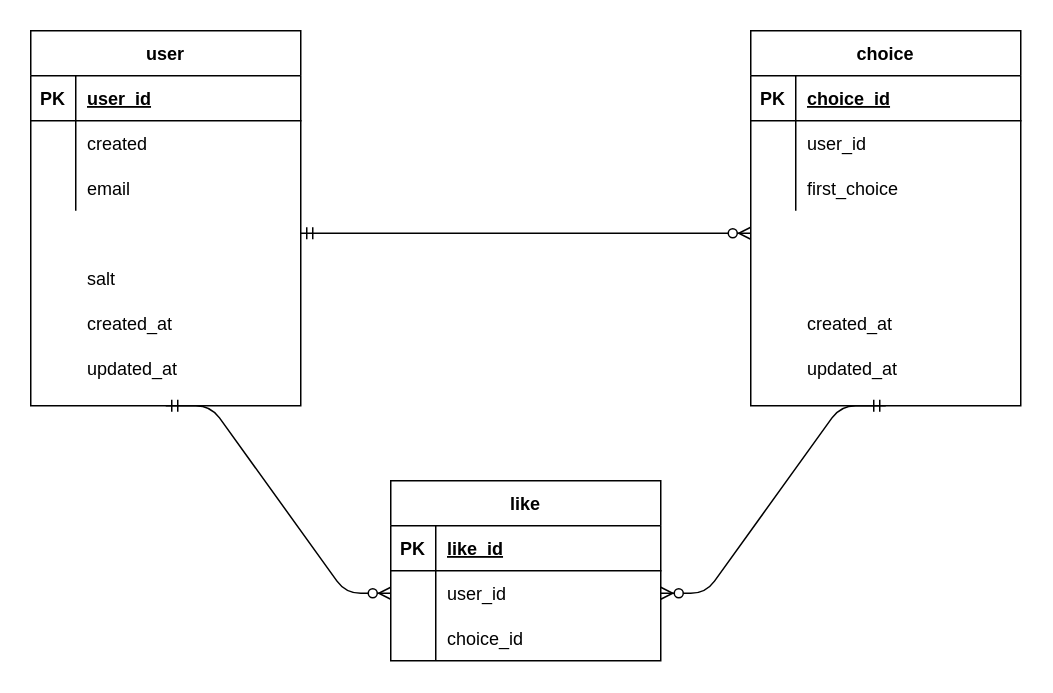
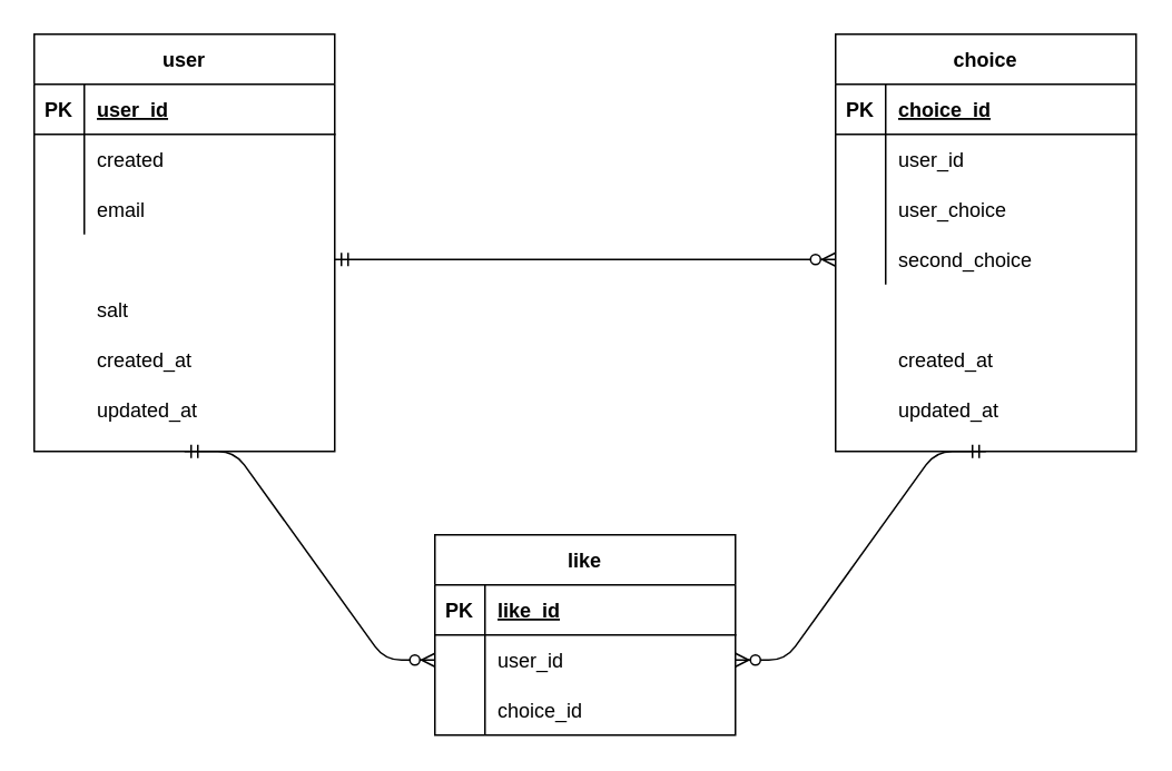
  <mxCell id="0" />
  <mxCell id="1" parent="0" />
  <mxCell id="2" value="user" style="shape=table;startSize=30;container=1;collapsible=1;childLayout=tableLayout;fixedRows=1;rowLines=0;fontStyle=1;align=center;resizeLast=1;" vertex="1" parent="1"><mxGeometry x="20" y="20" width="180" height="250" as="geometry" /></mxCell>
  <mxCell id="3" value="" style="shape=partialRectangle;collapsible=0;dropTarget=0;pointerEvents=0;fillColor=none;top=0;left=0;bottom=1;right=0;points=[[0,0.5],[1,0.5]];portConstraint=eastwest;" vertex="1" parent="2"><mxGeometry y="30" width="180" height="30" as="geometry" /></mxCell>
  <mxCell id="4" value="PK" style="shape=partialRectangle;connectable=0;fillColor=none;top=0;left=0;bottom=0;right=0;fontStyle=1;overflow=hidden;" vertex="1" parent="3"><mxGeometry width="30" height="30" as="geometry" /></mxCell>
  <mxCell id="5" value="user_id" style="shape=partialRectangle;connectable=0;fillColor=none;top=0;left=0;bottom=0;right=0;align=left;spacingLeft=6;fontStyle=5;overflow=hidden;" vertex="1" parent="3"><mxGeometry x="30" width="150" height="30" as="geometry" /></mxCell>
  <mxCell id="6" value="" style="shape=partialRectangle;collapsible=0;dropTarget=0;pointerEvents=0;fillColor=none;top=0;left=0;bottom=0;right=0;points=[[0,0.5],[1,0.5]];portConstraint=eastwest;" vertex="1" parent="2"><mxGeometry y="60" width="180" height="30" as="geometry" /></mxCell>
  <mxCell id="7" value="" style="shape=partialRectangle;connectable=0;fillColor=none;top=0;left=0;bottom=0;right=0;editable=1;overflow=hidden;" vertex="1" parent="6"><mxGeometry width="30" height="30" as="geometry" /></mxCell>
  <mxCell id="8" value="created" style="shape=partialRectangle;connectable=0;fillColor=none;top=0;left=0;bottom=0;right=0;align=left;spacingLeft=6;overflow=hidden;" vertex="1" parent="6"><mxGeometry x="30" width="150" height="30" as="geometry" /></mxCell>
  <mxCell id="9" value="" style="shape=partialRectangle;collapsible=0;dropTarget=0;pointerEvents=0;fillColor=none;top=0;left=0;bottom=0;right=0;points=[[0,0.5],[1,0.5]];portConstraint=eastwest;" vertex="1" parent="2"><mxGeometry y="90" width="180" height="30" as="geometry" /></mxCell>
  <mxCell id="10" value="" style="shape=partialRectangle;connectable=0;fillColor=none;top=0;left=0;bottom=0;right=0;editable=1;overflow=hidden;" vertex="1" parent="9"><mxGeometry width="30" height="30" as="geometry" /></mxCell>
  <mxCell id="11" value="email" style="shape=partialRectangle;connectable=0;fillColor=none;top=0;left=0;bottom=0;right=0;align=left;spacingLeft=6;overflow=hidden;" vertex="1" parent="9"><mxGeometry x="30" width="150" height="30" as="geometry" /></mxCell>
  <mxCell id="12" value="" style="shape=partialRectangle;collapsible=0;dropTarget=0;pointerEvents=0;fillColor=none;top=0;left=0;bottom=0;right=0;points=[[0,0.5],[1,0.5]];portConstraint=eastwest;" vertex="1" parent="2"><mxGeometry y="120" width="180" height="30" as="geometry" /></mxCell>
  <mxCell id="13" value="" style="shape=partialRectangle;connectable=0;fillColor=none;top=0;left=0;bottom=0;right=0;editable=1;overflow=hidden;" vertex="1" parent="12"><mxGeometry width="30" height="30" as="geometry" /></mxCell>
  <mxCell id="14" value="salt" style="shape=partialRectangle;connectable=0;fillColor=none;top=0;left=0;bottom=0;right=0;align=left;spacingLeft=6;overflow=hidden;" vertex="1" parent="1"><mxGeometry x="50" y="170" width="150" height="30" as="geometry" /></mxCell>
  <mxCell id="15" value="created_at" style="shape=partialRectangle;connectable=0;fillColor=none;top=0;left=0;bottom=0;right=0;align=left;spacingLeft=6;overflow=hidden;" vertex="1" parent="1"><mxGeometry x="50" y="200" width="150" height="30" as="geometry" /></mxCell>
  <mxCell id="16" value="updated_at" style="shape=partialRectangle;connectable=0;fillColor=none;top=0;left=0;bottom=0;right=0;align=left;spacingLeft=6;overflow=hidden;" vertex="1" parent="1"><mxGeometry x="50" y="230" width="150" height="30" as="geometry" /></mxCell>
  <mxCell id="17" value="choice" style="shape=table;startSize=30;container=1;collapsible=1;childLayout=tableLayout;fixedRows=1;rowLines=0;fontStyle=1;align=center;resizeLast=1;" vertex="1" parent="1"><mxGeometry x="500" y="20" width="180" height="250" as="geometry" /></mxCell>
  <mxCell id="18" value="" style="shape=partialRectangle;collapsible=0;dropTarget=0;pointerEvents=0;fillColor=none;top=0;left=0;bottom=1;right=0;points=[[0,0.5],[1,0.5]];portConstraint=eastwest;" vertex="1" parent="17"><mxGeometry y="30" width="180" height="30" as="geometry" /></mxCell>
  <mxCell id="19" value="PK" style="shape=partialRectangle;connectable=0;fillColor=none;top=0;left=0;bottom=0;right=0;fontStyle=1;overflow=hidden;" vertex="1" parent="18"><mxGeometry width="30" height="30" as="geometry" /></mxCell>
  <mxCell id="20" value="choice_id" style="shape=partialRectangle;connectable=0;fillColor=none;top=0;left=0;bottom=0;right=0;align=left;spacingLeft=6;fontStyle=5;overflow=hidden;" vertex="1" parent="18"><mxGeometry x="30" width="150" height="30" as="geometry" /></mxCell>
  <mxCell id="21" value="" style="shape=partialRectangle;collapsible=0;dropTarget=0;pointerEvents=0;fillColor=none;top=0;left=0;bottom=0;right=0;points=[[0,0.5],[1,0.5]];portConstraint=eastwest;" vertex="1" parent="17"><mxGeometry y="60" width="180" height="30" as="geometry" /></mxCell>
  <mxCell id="22" value="user_id" style="shape=partialRectangle;connectable=0;fillColor=none;top=0;left=0;bottom=0;right=0;align=left;spacingLeft=6;overflow=hidden;" vertex="1" parent="21"><mxGeometry x="30" width="150" height="30" as="geometry" /></mxCell>
  <mxCell id="23" value="" style="shape=partialRectangle;collapsible=0;dropTarget=0;pointerEvents=0;fillColor=none;top=0;left=0;bottom=0;right=0;points=[[0,0.5],[1,0.5]];portConstraint=eastwest;" vertex="1" parent="17"><mxGeometry y="90" width="180" height="30" as="geometry" /></mxCell>
  <mxCell id="24" value="" style="shape=partialRectangle;connectable=0;fillColor=none;top=0;left=0;bottom=0;right=0;editable=1;overflow=hidden;" vertex="1" parent="23"><mxGeometry width="30" height="30" as="geometry" /></mxCell>
- <mxCell id="25" value="first_choice" style="shape=partialRectangle;connectable=0;fillColor=none;top=0;left=0;bottom=0;right=0;align=left;spacingLeft=6;overflow=hidden;" vertex="1" parent="23"><mxGeometry x="30" width="150" height="30" as="geometry" /></mxCell>
+ <mxCell id="25" value="user_choice" style="shape=partialRectangle;connectable=0;fillColor=none;top=0;left=0;bottom=0;right=0;align=left;spacingLeft=6;overflow=hidden;" vertex="1" parent="23"><mxGeometry x="30" width="150" height="30" as="geometry" /></mxCell>
  <mxCell id="26" value="" style="shape=partialRectangle;collapsible=0;dropTarget=0;pointerEvents=0;fillColor=none;top=0;left=0;bottom=0;right=0;points=[[0,0.5],[1,0.5]];portConstraint=eastwest;" vertex="1" parent="17"><mxGeometry y="120" width="180" height="30" as="geometry" /></mxCell>
  <mxCell id="27" value="" style="shape=partialRectangle;connectable=0;fillColor=none;top=0;left=0;bottom=0;right=0;editable=1;overflow=hidden;" vertex="1" parent="26"><mxGeometry width="30" height="30" as="geometry" /></mxCell>
+ <mxCell id="28" value="second_choice" style="shape=partialRectangle;connectable=0;fillColor=none;top=0;left=0;bottom=0;right=0;align=left;spacingLeft=6;overflow=hidden;" vertex="1" parent="26"><mxGeometry x="30" width="150" height="30" as="geometry" /></mxCell>
  <mxCell id="29" value="created_at" style="shape=partialRectangle;connectable=0;fillColor=none;top=0;left=0;bottom=0;right=0;align=left;spacingLeft=6;overflow=hidden;" vertex="1" parent="1"><mxGeometry x="530" y="200" width="150" height="30" as="geometry" /></mxCell>
  <mxCell id="30" value="updated_at" style="shape=partialRectangle;connectable=0;fillColor=none;top=0;left=0;bottom=0;right=0;align=left;spacingLeft=6;overflow=hidden;" vertex="1" parent="1"><mxGeometry x="530" y="230" width="150" height="30" as="geometry" /></mxCell>
  <mxCell id="31" value="" style="edgeStyle=entityRelationEdgeStyle;fontSize=12;html=1;endArrow=ERzeroToMany;startArrow=ERmandOne;exitX=1;exitY=0.5;exitDx=0;exitDy=0;entryX=0;entryY=0.5;entryDx=0;entryDy=0;" edge="1" parent="1" source="12" target="26"><mxGeometry width="100" height="100" relative="1" as="geometry"><mxPoint x="290" y="300" as="sourcePoint" /><mxPoint x="390" y="200" as="targetPoint" /></mxGeometry></mxCell>
  <mxCell id="32" value="like" style="shape=table;startSize=30;container=1;collapsible=1;childLayout=tableLayout;fixedRows=1;rowLines=0;fontStyle=1;align=center;resizeLast=1;" vertex="1" parent="1"><mxGeometry x="260" y="320" width="180" height="120" as="geometry" /></mxCell>
  <mxCell id="33" value="" style="shape=partialRectangle;collapsible=0;dropTarget=0;pointerEvents=0;fillColor=none;top=0;left=0;bottom=1;right=0;points=[[0,0.5],[1,0.5]];portConstraint=eastwest;" vertex="1" parent="32"><mxGeometry y="30" width="180" height="30" as="geometry" /></mxCell>
  <mxCell id="34" value="PK" style="shape=partialRectangle;connectable=0;fillColor=none;top=0;left=0;bottom=0;right=0;fontStyle=1;overflow=hidden;" vertex="1" parent="33"><mxGeometry width="30" height="30" as="geometry" /></mxCell>
  <mxCell id="35" value="like_id" style="shape=partialRectangle;connectable=0;fillColor=none;top=0;left=0;bottom=0;right=0;align=left;spacingLeft=6;fontStyle=5;overflow=hidden;" vertex="1" parent="33"><mxGeometry x="30" width="150" height="30" as="geometry" /></mxCell>
  <mxCell id="36" value="" style="shape=partialRectangle;collapsible=0;dropTarget=0;pointerEvents=0;fillColor=none;top=0;left=0;bottom=0;right=0;points=[[0,0.5],[1,0.5]];portConstraint=eastwest;" vertex="1" parent="32"><mxGeometry y="60" width="180" height="30" as="geometry" /></mxCell>
  <mxCell id="37" value="" style="shape=partialRectangle;connectable=0;fillColor=none;top=0;left=0;bottom=0;right=0;editable=1;overflow=hidden;" vertex="1" parent="36"><mxGeometry width="30" height="30" as="geometry" /></mxCell>
  <mxCell id="38" value="user_id" style="shape=partialRectangle;connectable=0;fillColor=none;top=0;left=0;bottom=0;right=0;align=left;spacingLeft=6;overflow=hidden;" vertex="1" parent="36"><mxGeometry x="30" width="150" height="30" as="geometry" /></mxCell>
  <mxCell id="39" value="" style="shape=partialRectangle;collapsible=0;dropTarget=0;pointerEvents=0;fillColor=none;top=0;left=0;bottom=0;right=0;points=[[0,0.5],[1,0.5]];portConstraint=eastwest;" vertex="1" parent="32"><mxGeometry y="90" width="180" height="30" as="geometry" /></mxCell>
  <mxCell id="40" value="" style="shape=partialRectangle;connectable=0;fillColor=none;top=0;left=0;bottom=0;right=0;editable=1;overflow=hidden;" vertex="1" parent="39"><mxGeometry width="30" height="30" as="geometry" /></mxCell>
  <mxCell id="41" value="choice_id" style="shape=partialRectangle;connectable=0;fillColor=none;top=0;left=0;bottom=0;right=0;align=left;spacingLeft=6;overflow=hidden;" vertex="1" parent="39"><mxGeometry x="30" width="150" height="30" as="geometry" /></mxCell>
  <mxCell id="42" value="" style="edgeStyle=entityRelationEdgeStyle;fontSize=12;html=1;endArrow=ERzeroToMany;startArrow=ERmandOne;exitX=0.5;exitY=1;exitDx=0;exitDy=0;entryX=0;entryY=0.5;entryDx=0;entryDy=0;" edge="1" parent="1" source="2" target="36"><mxGeometry width="100" height="100" relative="1" as="geometry"><mxPoint x="270" y="310" as="sourcePoint" /><mxPoint x="370" y="210" as="targetPoint" /></mxGeometry></mxCell>
  <mxCell id="43" value="" style="edgeStyle=entityRelationEdgeStyle;fontSize=12;html=1;endArrow=ERzeroToMany;startArrow=ERmandOne;exitX=0.5;exitY=1;exitDx=0;exitDy=0;entryX=1;entryY=0.5;entryDx=0;entryDy=0;" edge="1" parent="1" source="17" target="36"><mxGeometry width="100" height="100" relative="1" as="geometry"><mxPoint x="270" y="310" as="sourcePoint" /><mxPoint x="370" y="210" as="targetPoint" /></mxGeometry></mxCell>
